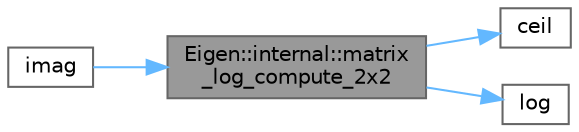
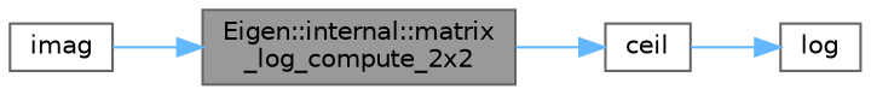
  digraph {
    rankdir=LR
    node [color=grey40 fillcolor=white fontname=Helvetica fontsize=10 shape=box style=filled]
    edge [color=steelblue1 fontname=Helvetica fontsize=10 labelfontname=Helvetica labelfontsize=10 style=solid]
    n1 [color=gray40 fillcolor=grey60 fontcolor=black height=0.2 label="Eigen::internal::matrix\l_log_compute_2x2" width=0.4]
    n2 [height=0.2 label=ceil width=0.4]
    n3 [height=0.2 label=log width=0.4]
    n4 [height=0.2 label=imag width=0.4]
    n1 -> n2
-   n1 -> n3
+   n2 -> n3
    n4 -> n1
  }
